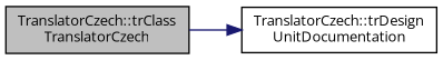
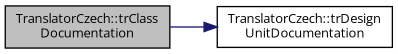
  digraph {
    rankdir=LR
    fontname="Open Sans"
    node [color=black fontname="Open Sans" fontsize=10 shape=record style=filled]
-   n1 [fillcolor=grey75 fontcolor=black height=0.2 label="TranslatorCzech::trClass\lTranslatorCzech" width=0.4]
+   n1 [fillcolor=grey75 fontcolor=black height=0.2 label="TranslatorCzech::trClass\lDocumentation" width=0.4]
    n2 [fillcolor=white height=0.2 label="TranslatorCzech::trDesign\lUnitDocumentation" width=0.4]
    n1 -> n2 [color=midnightblue fontname="Open Sans" fontsize=10 labelfontname=Helvetica labelfontsize=10 style=solid]
  }
